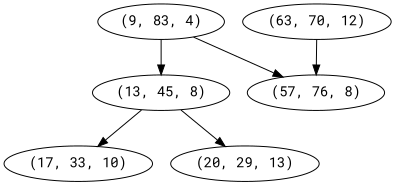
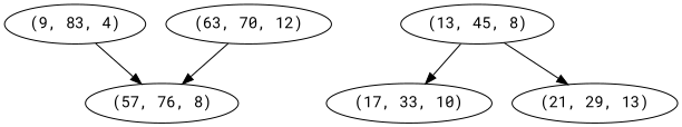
  digraph {
    fontname="Roboto Mono"
    node [fontname="Roboto Mono"]
    edge [fontname="Roboto Mono"]
    "(9, 83, 4)"
    "(13, 45, 8)"
    "(57, 76, 8)"
    "(17, 33, 10)"
-   "(20, 29, 13)"
+   "(20, 29, 13)" [label="(21, 29, 13)"]
    "(63, 70, 12)"
-   "(9, 83, 4)" -> "(13, 45, 8)"
    "(9, 83, 4)" -> "(57, 76, 8)"
    "(13, 45, 8)" -> "(17, 33, 10)"
    "(13, 45, 8)" -> "(20, 29, 13)"
    "(63, 70, 12)" -> "(57, 76, 8)"
  }
